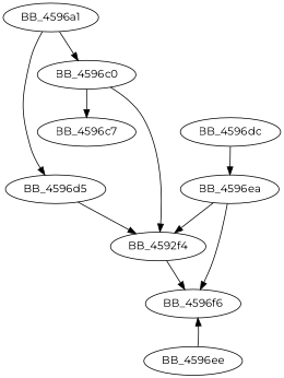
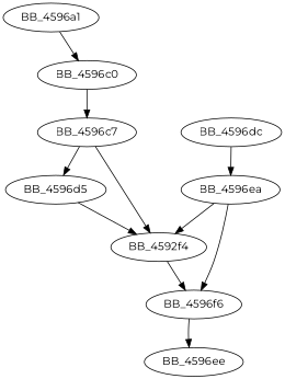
  digraph {
    fontname=Montserrat
    node [fontname=Montserrat]
    edge [fontname=Montserrat]
    BB_4596a1
    BB_4596c0
    BB_4596c7
    n4 [label=BB_4592f4]
    BB_4596d5
    BB_4596f6
    BB_4596dc
    BB_4596ea
    BB_4596ee
    BB_4596a1 -> BB_4596c0
    BB_4596c0 -> BB_4596c7
-   BB_4596c0 -> n4
-   BB_4596a1 -> BB_4596d5
+   BB_4596c7 -> n4
+   BB_4596c7 -> BB_4596d5
    n4 -> BB_4596f6
    BB_4596d5 -> n4
    BB_4596dc -> BB_4596ea
    BB_4596ea -> n4
    BB_4596ea -> BB_4596f6
-   BB_4596ee -> BB_4596f6
+   BB_4596f6 -> BB_4596ee
  }
